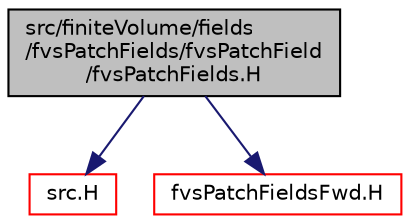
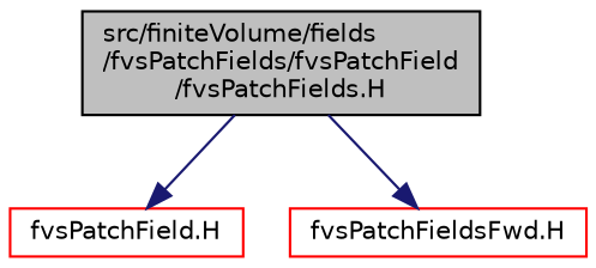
  digraph {
    node [color=red fontname=Helvetica fontsize=10 shape=record]
    edge [color=midnightblue fontname=Helvetica fontsize=10 labelfontname=Helvetica labelfontsize=10 style=solid]
    n1 [color=black fillcolor=grey75 fontcolor=black height=0.2 label="src/finiteVolume/fields\l/fvsPatchFields/fvsPatchField\l/fvsPatchFields.H" style=filled width=0.4]
-   n2 [height=0.2 label="src.H" width=0.4]
+   n2 [height=0.2 label="fvsPatchField.H" width=0.4]
    n3 [height=0.2 label="fvsPatchFieldsFwd.H" width=0.4]
    n1 -> n2
    n1 -> n3
  }
